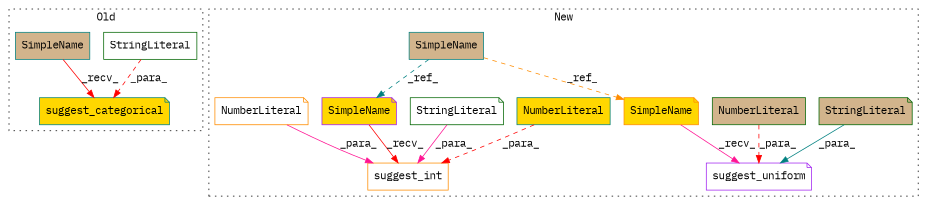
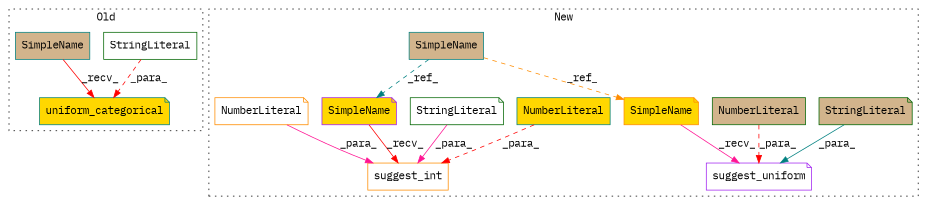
  digraph {
    fontname="IBM Plex Mono"
    node [a=42 l=5 shape=note style=filled fillcolor=white color=teal fontname="IBM Plex Mono"]
    edge [color=red style=solid fontname="IBM Plex Mono"]
-   n1 [a=32 l="20,1" label=suggest_categorical s="774,839" fillcolor=gold]
+   n1 [a=32 l="20,1" label=uniform_categorical s="774,839" fillcolor=gold]
    n2 [a=45 l=10 label=StringLiteral s=794 shape=box color=darkgreen]
    n3 [label=SimpleName s=768 shape=box fillcolor=tan]
    n4 [a=32 l="16,1" label=suggest_uniform s="1278,1325" color=purple]
    n5 [a=34 l=1 label=NumberLiteral s=1314 shape=box fillcolor=tan color=darkgreen]
    n6 [label=SimpleName s=408 shape=box fillcolor=tan]
    n7 [a=32 l="12,1" label=suggest_int s="1216,1246" shape=box color=darkorange]
    n8 [a=34 l=1 label=NumberLiteral s=1245 color=darkorange]
    n9 [a=34 l=1 label=NumberLiteral s=1243 shape=box fillcolor=gold]
    n10 [a=45 l=14 label=StringLiteral s=1228 color=darkgreen]
    n11 [a=45 l=19 label=StringLiteral s=1294 fillcolor=tan color=darkgreen]
    n12 [label=SimpleName s=1210 fillcolor=gold color=purple]
    n13 [label=SimpleName s=1272 fillcolor=gold color=darkorange]
    subgraph cluster_1 {
      label=Old
      style=dotted
      n1
      n2
      n3
    }
    subgraph cluster_2 {
      label=New
      style=dotted
      n4
      n5
      n6
      n7
      n8
      n9
      n10
      n11
      n12
      n13
    }
    n2 -> n1 [label=_para_ style=dashed]
    n3 -> n1 [label=_recv_]
    n5 -> n4 [label=_para_ style=dashed]
    n6 -> n12 [label=_ref_ color=teal style=dashed]
    n6 -> n13 [label=_ref_ color=darkorange style=dashed]
    n8 -> n7 [label=_para_ color=deeppink]
    n9 -> n7 [label=_para_ style=dashed]
    n10 -> n7 [label=_para_ color=deeppink]
    n11 -> n4 [label=_para_ color=teal]
    n12 -> n7 [label=_recv_]
    n13 -> n4 [label=_recv_ color=deeppink]
  }
